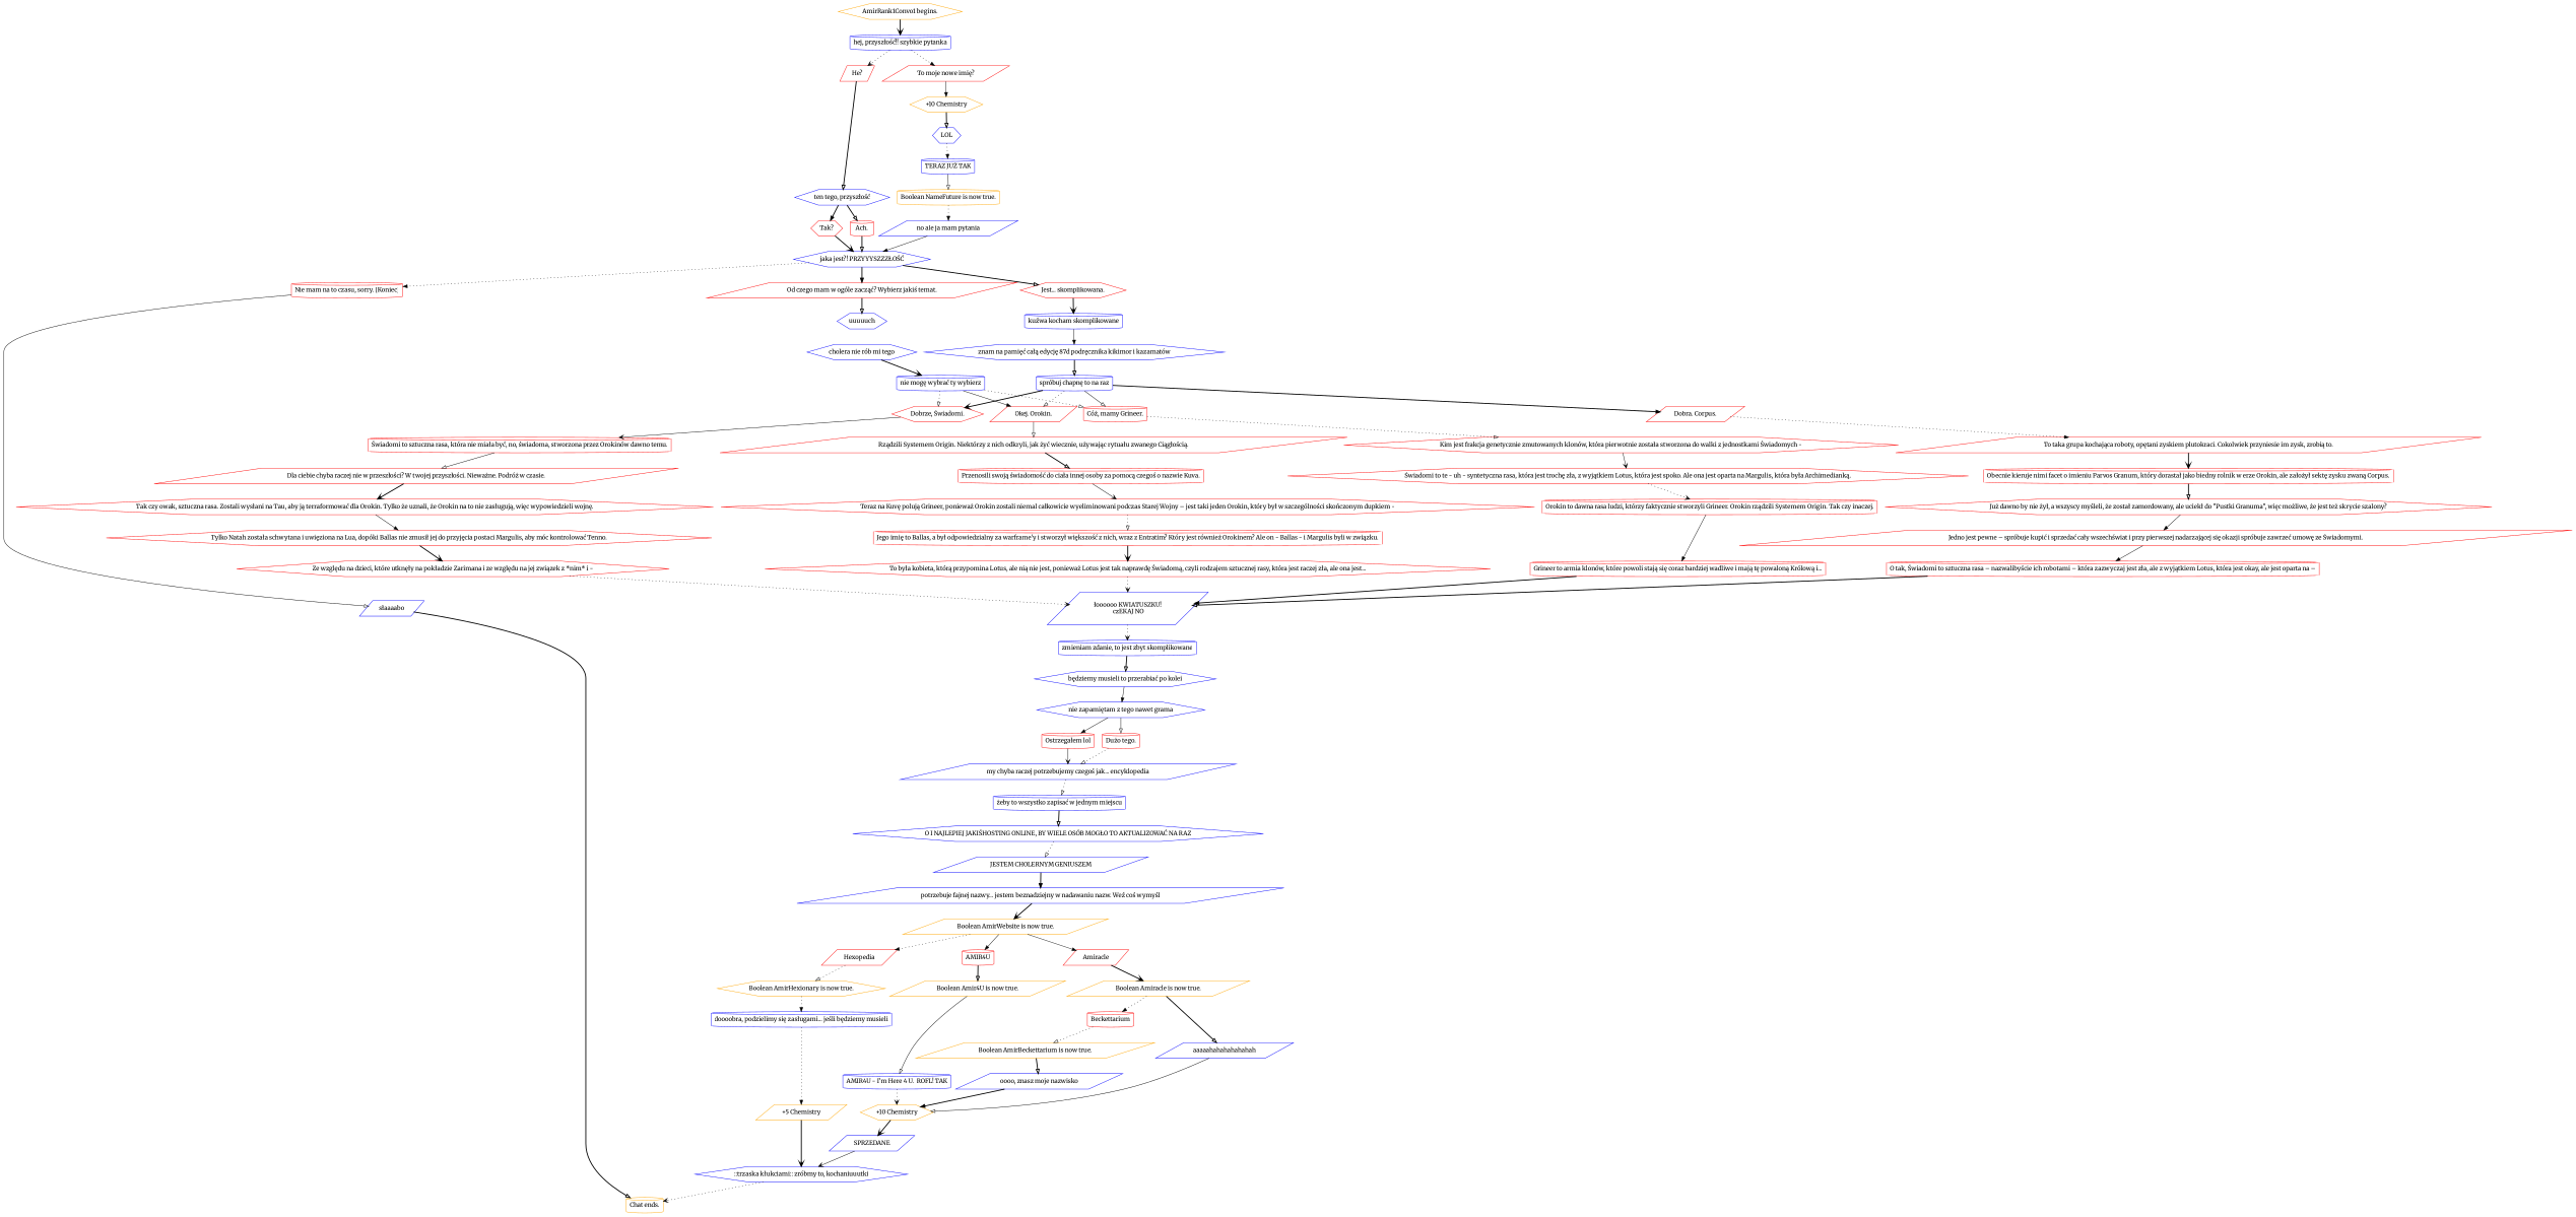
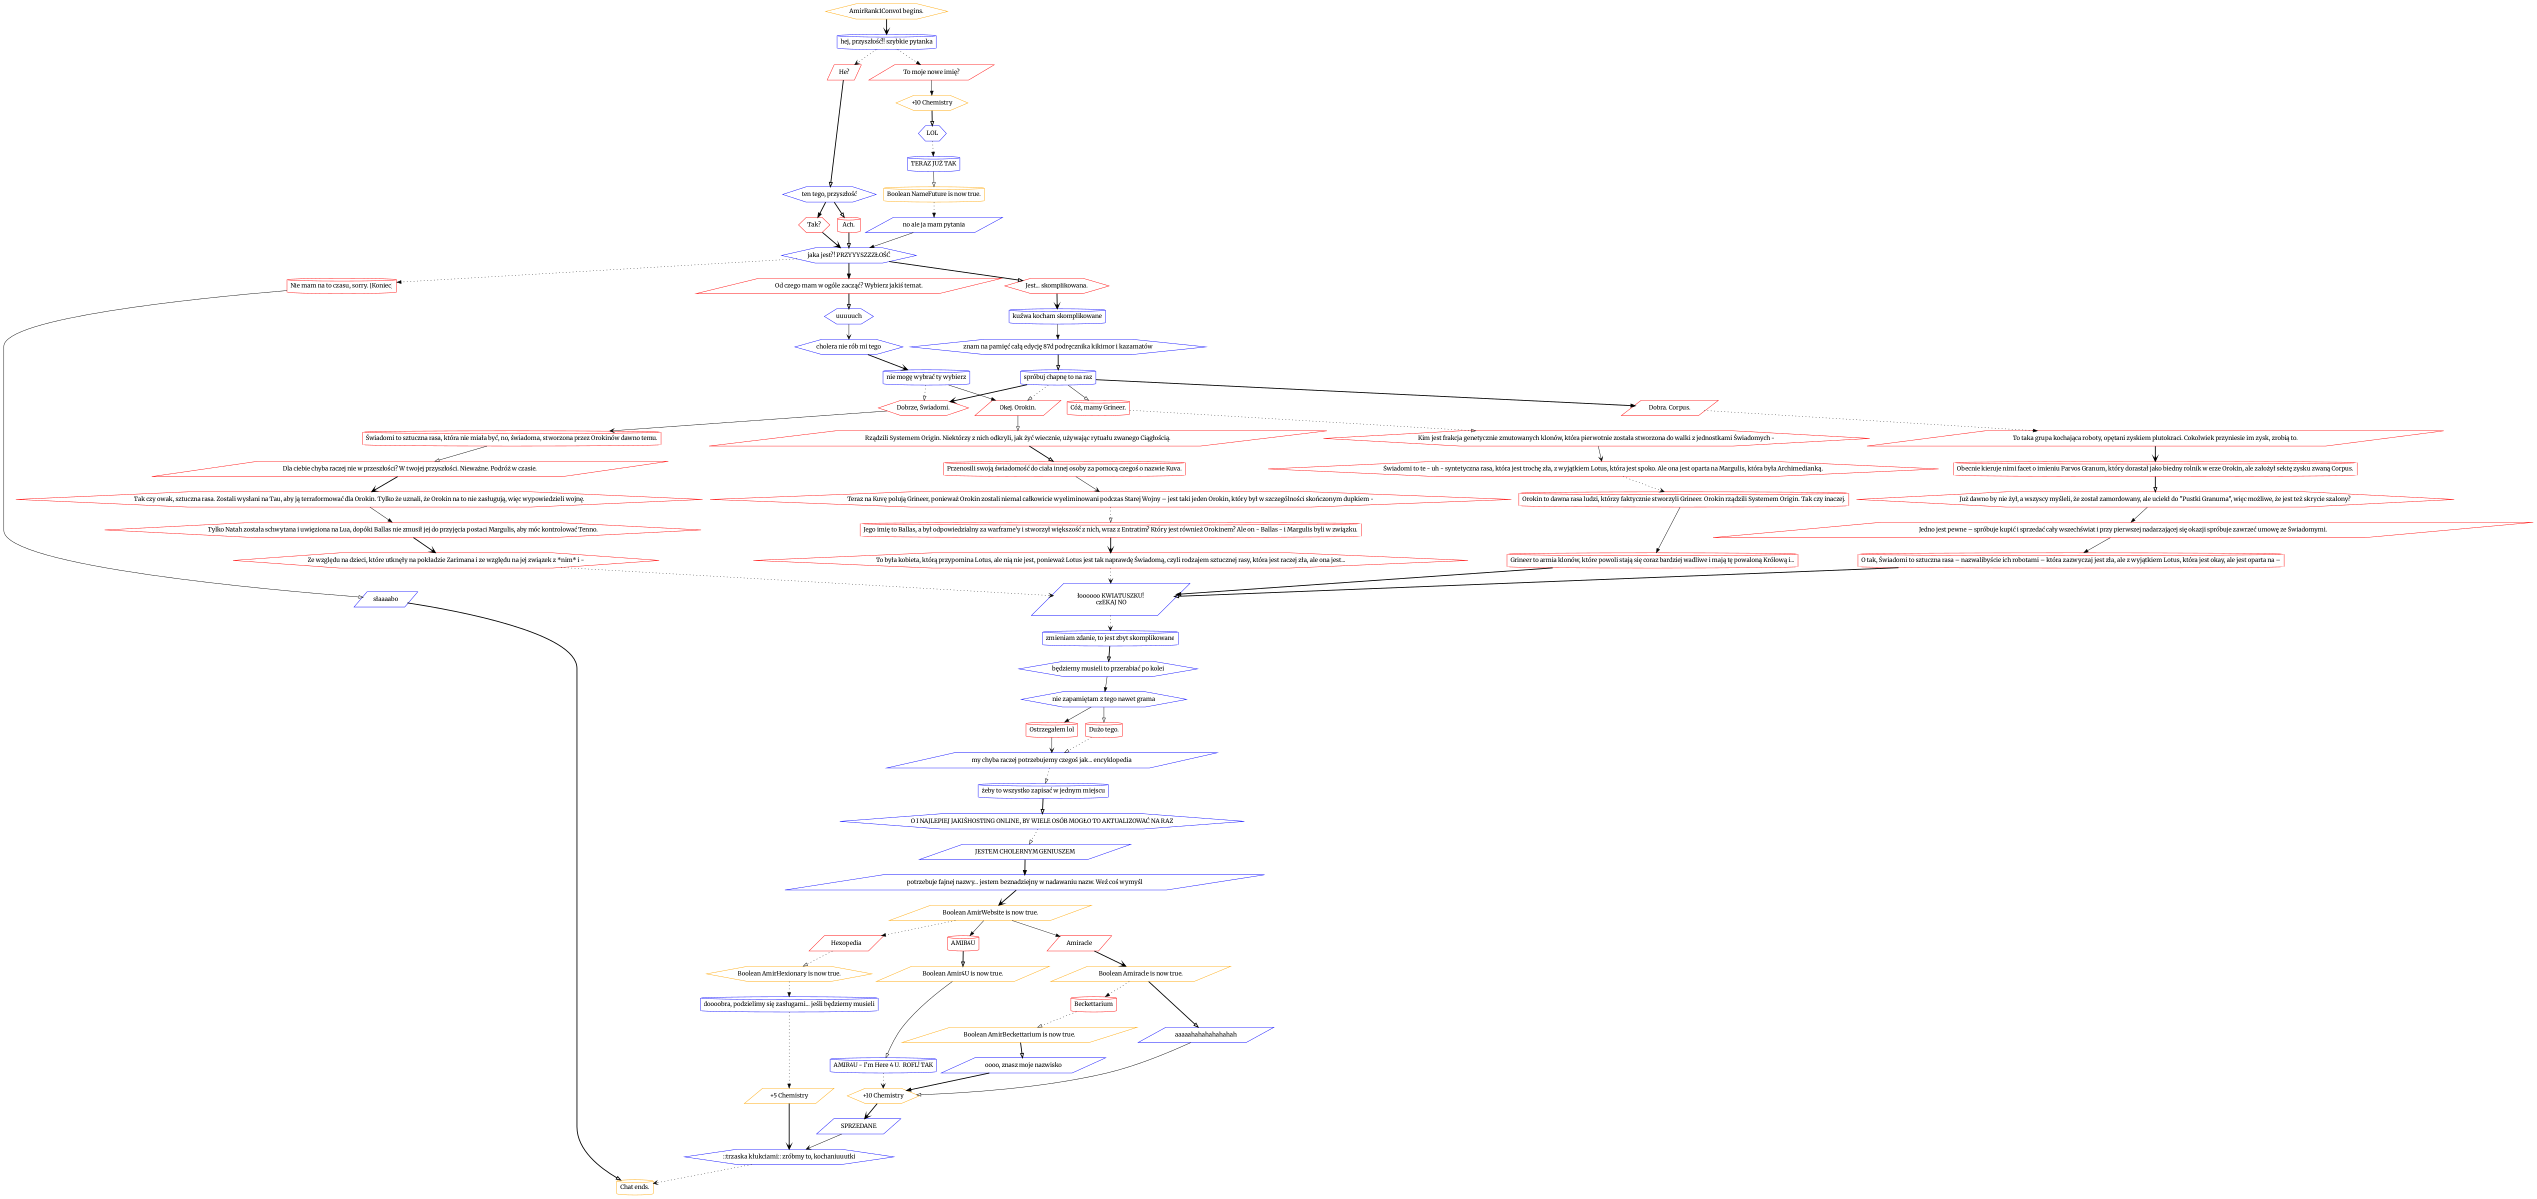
  digraph {
    fontname=Merriweather
    node [color=red fontname=Merriweather shape=hexagon]
    edge [arrowhead=onormal fontname=Merriweather style=bold]
    "AmirRank1Convo1 begins." [color=orange]
    n2 [color=blue label="hej, przyszłość!! szybkie pytanka" shape=cylinder]
    n3 [label="He?" shape=parallelogram]
    n4 [label="To moje nowe imię?" shape=parallelogram]
    n5 [color=blue label="ten tego, przyszłość"]
    n6 [color=orange label="+10 Chemistry"]
    n7 [label="Ach." shape=cylinder]
    n8 [label="Tak?"]
    n9 [color=blue label=LOL]
    n10 [color=blue label="jaka jest?! PRZYYYSZZZŁOŚĆ"]
    n11 [color=blue label="TERAZ JUŻ TAK" shape=cylinder]
    n12 [label="Od czego mam w ogóle zacząć? Wybierz jakiś temat." shape=parallelogram]
    n13 [label="Jest... skomplikowana."]
    n14 [label="Nie mam na to czasu, sorry. [Koniec]" shape=cylinder]
    n15 [color=orange label="Boolean NameFuture is now true." shape=cylinder]
    n16 [color=blue label=uuuuuch]
    n17 [color=blue label="kuźwa kocham skomplikowane" shape=cylinder]
    n18 [color=blue label="słaaaabo" shape=parallelogram]
    n19 [color=blue label="no ale ja mam pytania" shape=parallelogram]
    n20 [color=blue label="cholera nie rób mi tego"]
    n21 [color=blue label="znam na pamięć całą edycję 87d podręcznika kikimor i kazamatów"]
    "Chat ends." [color=orange shape=cylinder]
    n23 [color=blue label="nie mogę wybrać ty wybierz" shape=cylinder]
    n24 [color=blue label="spróbuj chapnę to na raz" shape=cylinder]
    n25 [label="Okej. Orokin." shape=parallelogram]
    n26 [label="Cóż, mamy Grineer." shape=cylinder]
    n27 [label="Dobrze, Świadomi."]
    n28 [label="Dobra. Corpus." shape=parallelogram]
    n29 [label="Rządzili Systemem Origin. Niektórzy z nich odkryli, jak żyć wiecznie, używając rytuału zwanego Ciągłością." shape=parallelogram]
    n30 [label="To taka grupa kochająca roboty, opętani zyskiem plutokraci. Cokolwiek przyniesie im zysk, zrobią to." shape=parallelogram]
    n31 [label="Kim jest frakcja genetycznie zmutowanych klonów, która pierwotnie została stworzona do walki z jednostkami Świadomych -"]
    n32 [label="Świadomi to sztuczna rasa, która nie miała być, no, świadoma, stworzona przez Orokinów dawno temu." shape=cylinder]
    n33 [label="Przenosili swoją świadomość do ciała innej osoby za pomocą czegoś o nazwie Kuva." shape=cylinder]
    n34 [label="Obecnie kieruje nimi facet o imieniu Parvos Granum, który dorastał jako biedny rolnik w erze Orokin, ale założył sektę zysku zwaną Corpus." shape=cylinder]
    n35 [label="Świadomi to te - uh - syntetyczna rasa, która jest trochę zła, z wyjątkiem Lotus, która jest spoko. Ale ona jest oparta na Margulis, która była Archimedianką."]
    n36 [label="Dla ciebie chyba raczej nie w przeszłości? W twojej przyszłości. Nieważne. Podróż w czasie." shape=parallelogram]
    n37 [label="Teraz na Kuvę polują Grineer, ponieważ Orokin zostali niemal całkowicie wyeliminowani podczas Starej Wojny – jest taki jeden Orokin, który był w szczególności skończonym dupkiem -"]
    n38 [label="Już dawno by nie żył, a wszyscy myśleli, że został zamordowany, ale uciekł do \"Pustki Granuma\", więc możliwe, że jest też skrycie szalony?"]
    n39 [label="Orokin to dawna rasa ludzi, którzy faktycznie stworzyli Grineer. Orokin rządzili Systemem Origin. Tak czy inaczej." shape=cylinder]
    n40 [label="Tak czy owak, sztuczna rasa. Zostali wysłani na Tau, aby ją terraformować dla Orokin. Tylko że uznali, że Orokin na to nie zasługują, więc wypowiedzieli wojnę."]
    n41 [label="Jego imię to Ballas, a był odpowiedzialny za warframe'y i stworzył większość z nich, wraz z Entratim? Który jest również Orokinem? Ale on - Ballas - i Margulis byli w związku." shape=cylinder]
    n42 [label="Jedno jest pewne – spróbuje kupić i sprzedać cały wszechświat i przy pierwszej nadarzającej się okazji spróbuje zawrzeć umowę ze Świadomymi." shape=parallelogram]
    n43 [label="Grineer to armia klonów, które powoli stają się coraz bardziej wadliwe i mają tę powaloną Królową i..." shape=cylinder]
    n44 [label="Tylko Natah została schwytana i uwięziona na Lua, dopóki Ballas nie zmusił jej do przyjęcia postaci Margulis, aby móc kontrolować Tenno."]
    n45 [label="To była kobieta, którą przypomina Lotus, ale nią nie jest, ponieważ Lotus jest tak naprawdę Świadomą, czyli rodzajem sztucznej rasy, która jest raczej zła, ale ona jest..."]
    n46 [label="O tak, Świadomi to sztuczna rasa – nazwalibyście ich robotami – która zazwyczaj jest zła, ale z wyjątkiem Lotus, która jest okay, ale jest oparta na –" shape=cylinder]
    n47 [color=blue label="łoooooo KWIATUSZKU!\n czEKAJ NO" shape=parallelogram]
    n48 [label="Ze względu na dzieci, które utknęły na pokładzie Zarimana i ze względu na jej związek z *nim* i -"]
    n49 [color=blue label="zmieniam zdanie, to jest zbyt skomplikowane" shape=cylinder]
    n50 [color=blue label="będziemy musieli to przerabiać po kolei"]
    n51 [color=blue label="nie zapamiętam z tego nawet grama"]
    n52 [label="Ostrzegałem lol" shape=cylinder]
    n53 [label="Dużo tego." shape=cylinder]
    n54 [color=blue label="my chyba raczej potrzebujemy czegoś jak... encyklopedia" shape=parallelogram]
    n55 [color=blue label="żeby to wszystko zapisać w jednym miejscu" shape=cylinder]
    n56 [color=blue label="O I NAJLEPIEJ JAKIŚHOSTING ONLINE, BY WIELE OSÓB MOGŁO TO AKTUALIZOWAĆ NA RAZ"]
    n57 [color=blue label="JESTEM CHOLERNYM GENIUSZEM" shape=parallelogram]
    n58 [color=blue label="potrzebuje fajnej nazwy... jestem beznadziejny w nadawaniu nazw. Weź coś wymyśl" shape=parallelogram]
    n59 [color=orange label="Boolean AmirWebsite is now true." shape=parallelogram]
    n60 [label=Hexopedia shape=parallelogram]
    n61 [label=AMIR4U shape=cylinder]
    n62 [label=Amiracle shape=parallelogram]
    n63 [color=orange label="Boolean AmirHexionary is now true."]
    n64 [color=orange label="Boolean Amir4U is now true." shape=parallelogram]
    n65 [color=orange label="Boolean Amiracle is now true." shape=parallelogram]
    n66 [label=Beckettarium shape=cylinder]
    n67 [color=orange label="Boolean AmirBeckettarium is now true." shape=parallelogram]
    n68 [color=blue label="doooobra, podzielimy się zasługami... jeśli będziemy musieli" shape=cylinder]
    n69 [color=blue label="AMIR4U - I'm Here 4 U.  ROFL! TAK" shape=cylinder]
    n70 [color=blue label=aaaaahahahahahahah shape=parallelogram]
    n71 [color=blue label="oooo, znasz moje nazwisko" shape=parallelogram]
    n72 [color=orange label="+5 Chemistry" shape=parallelogram]
    n73 [color=orange label="+10 Chemistry"]
    n74 [color=blue label="::trzaska kłukciami:: zróbmy to, kochaniuuutki"]
    n75 [color=blue label=SPRZEDANE shape=parallelogram]
    "AmirRank1Convo1 begins." -> n2 [arrowhead=vee]
    n2 -> n3 [arrowhead=vee style=dotted]
    n2 -> n4 [arrowhead=normal style=dotted]
    n3 -> n5
    n4 -> n6 [arrowhead=normal style=solid]
    n5 -> n7
    n5 -> n8 [arrowhead=normal]
    n6 -> n9
    n7 -> n10
    n8 -> n10 [arrowhead=vee]
    n9 -> n11 [arrowhead=normal style=dotted]
    n10 -> n12 [arrowhead=normal]
    n10 -> n13
    n10 -> n14 [arrowhead=normal style=dotted]
    n11 -> n15 [style=solid]
    n12 -> n16
    n13 -> n17 [arrowhead=vee]
    n14 -> n18 [style=solid]
    n15 -> n19 [arrowhead=normal style=dotted]
+   n16 -> n20 [arrowhead=vee style=solid]
    n17 -> n21 [arrowhead=normal style=solid]
    n18 -> "Chat ends."
    n19 -> n10 [arrowhead=normal style=solid]
    n20 -> n23 [arrowhead=vee]
    n21 -> n24
    n23 -> n25 [arrowhead=normal style=solid]
-   n23 -> n26 [style=dotted]
    n23 -> n27 [style=dotted]
    n24 -> n25 [style=dotted]
    n24 -> n26 [style=solid]
    n24 -> n27 [arrowhead=vee]
    n24 -> n28 [arrowhead=normal]
    n25 -> n29 [style=solid]
    n26 -> n31 [style=dotted]
    n27 -> n32 [arrowhead=vee style=solid]
    n28 -> n30 [arrowhead=normal style=dotted]
    n29 -> n33
    n30 -> n34 [arrowhead=vee]
    n31 -> n35 [arrowhead=vee style=solid]
    n32 -> n36 [style=solid]
    n33 -> n37 [arrowhead=vee style=solid]
    n34 -> n38
    n35 -> n39 [arrowhead=vee style=dotted]
    n36 -> n40 [arrowhead=vee]
    n37 -> n41 [style=dotted]
    n38 -> n42 [arrowhead=normal style=solid]
    n39 -> n43 [arrowhead=normal style=solid]
    n40 -> n44 [arrowhead=normal style=solid]
    n41 -> n45 [arrowhead=vee]
    n42 -> n46 [arrowhead=normal style=solid]
    n43 -> n47 [arrowhead=normal]
    n44 -> n48 [arrowhead=vee]
    n45 -> n47 [arrowhead=vee style=dotted]
    n46 -> n47
    n47 -> n49 [arrowhead=vee style=dotted]
    n48 -> n47 [arrowhead=vee style=dotted]
    n49 -> n50
    n50 -> n51 [arrowhead=normal style=solid]
    n51 -> n52 [arrowhead=normal style=solid]
    n51 -> n53 [style=solid]
    n52 -> n54 [arrowhead=vee style=solid]
    n53 -> n54 [style=dotted]
    n54 -> n55 [style=dotted]
    n55 -> n56
    n56 -> n57 [style=dotted]
    n57 -> n58 [arrowhead=normal]
    n58 -> n59 [arrowhead=vee]
    n59 -> n60 [arrowhead=normal style=dotted]
    n59 -> n61 [arrowhead=normal style=solid]
    n59 -> n62 [arrowhead=normal style=solid]
    n60 -> n63 [style=dotted]
    n61 -> n64
    n62 -> n65 [arrowhead=vee]
    n63 -> n68 [arrowhead=normal style=dotted]
    n64 -> n69 [style=solid]
    n65 -> n66 [arrowhead=normal style=dotted]
    n65 -> n70
    n66 -> n67 [style=dotted]
    n67 -> n71
    n68 -> n72 [arrowhead=normal style=dotted]
    n69 -> n73 [arrowhead=vee style=dotted]
    n70 -> n73 [style=solid]
    n71 -> n73 [arrowhead=normal]
    n72 -> n74 [arrowhead=vee]
    n73 -> n75 [arrowhead=vee]
    n74 -> "Chat ends." [arrowhead=vee style=dotted]
    n75 -> n74 [arrowhead=vee style=solid]
  }
